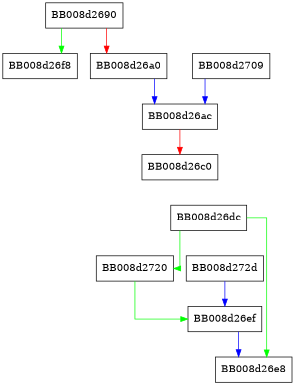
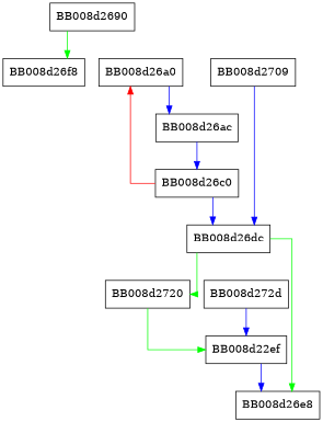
  digraph {
    splines=ortho
    node [shape=box]
    edge [color=blue]
    BB008d2690
    BB008d26f8
    BB008d26a0
    BB008d26ac
    BB008d26c0
    BB008d2709
    BB008d26dc
    BB008d2720
    BB008d26e8
-   BB008d26ef
+   BB008d26ef [label=BB008d22ef]
    BB008d272d
    BB008d2690 -> BB008d26f8 [color=green]
-   BB008d2690 -> BB008d26a0 [color=red]
+   BB008d26c0 -> BB008d26a0 [color=red]
    BB008d26a0 -> BB008d26ac
-   BB008d26ac -> BB008d26c0 [color=red]
-   BB008d2709 -> BB008d26ac
+   BB008d26ac -> BB008d26c0
+   BB008d26c0 -> BB008d26dc
+   BB008d2709 -> BB008d26dc
    BB008d26dc -> BB008d2720 [color=green]
    BB008d26dc -> BB008d26e8 [color=green]
    BB008d2720 -> BB008d26ef [color=green]
    BB008d26ef -> BB008d26e8
    BB008d272d -> BB008d26ef
  }
